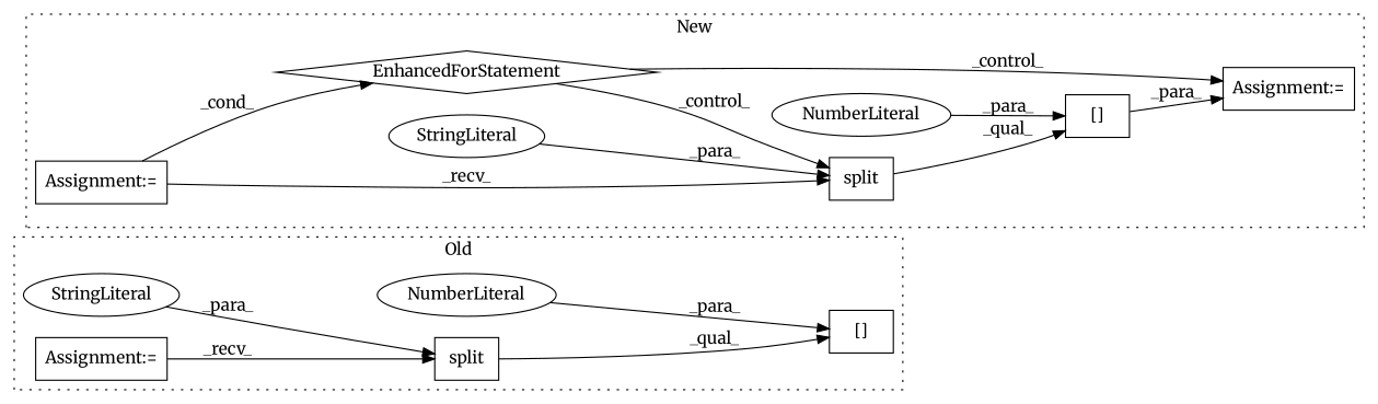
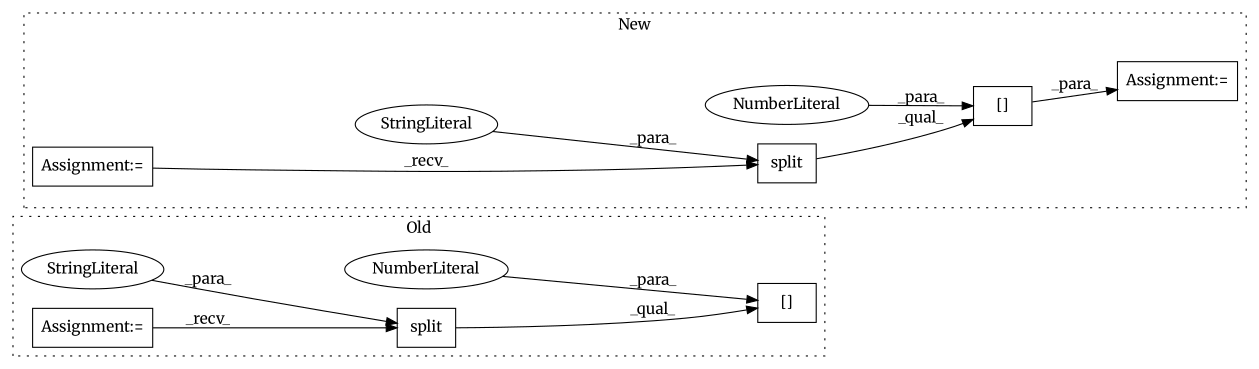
  digraph {
    rankdir=LR
    fontname=Merriweather
    node [a=7 l=1 s="928,1012" shape=box fontname=Merriweather]
    edge [fontname=Merriweather]
    n1 [a=32 l="6,1" label=split s="1046,1055"]
    n2 [a=45 l=3 label=StringLiteral s=1052 shape=ellipse]
    n3 [a=2 l="37,1" label="[]" s="1020,1058"]
    n4 [a=34 label=NumberLiteral s=1057 shape=ellipse]
    n5 [l=8 label="Assignment:=" s=413]
    n6 [a=32 l="6,1" label=split s="1079,1089"]
    n7 [label="Assignment:=" s=1076]
    n8 [a=45 l=4 label=StringLiteral s=1085 shape=ellipse]
-   n9 [a=70 l="53,2" label=EnhancedForStatement shape=diamond]
    n10 [a=2 l="14,1" label="[]" s="1077,1092"]
    n11 [a=34 label=NumberLiteral s=1091 shape=ellipse]
    n12 [l="53,2" label="Assignment:="]
    subgraph cluster_1 {
      label=Old
      style=dotted
      n1
      n2
      n3
      n4
      n5
    }
    subgraph cluster_2 {
      label=New
      style=dotted
      n6
      n7
      n8
-     n9
      n10
      n11
      n12
    }
    n1 -> n3 [label=_qual_]
    n2 -> n1 [label=_para_]
    n4 -> n3 [label=_para_]
    n5 -> n1 [label=_recv_]
    n6 -> n10 [label=_qual_]
    n8 -> n6 [label=_para_]
-   n9 -> n6 [label=_control_]
-   n9 -> n7 [label=_control_]
    n10 -> n7 [label=_para_]
    n11 -> n10 [label=_para_]
    n12 -> n6 [label=_recv_]
-   n12 -> n9 [label=_cond_]
  }
